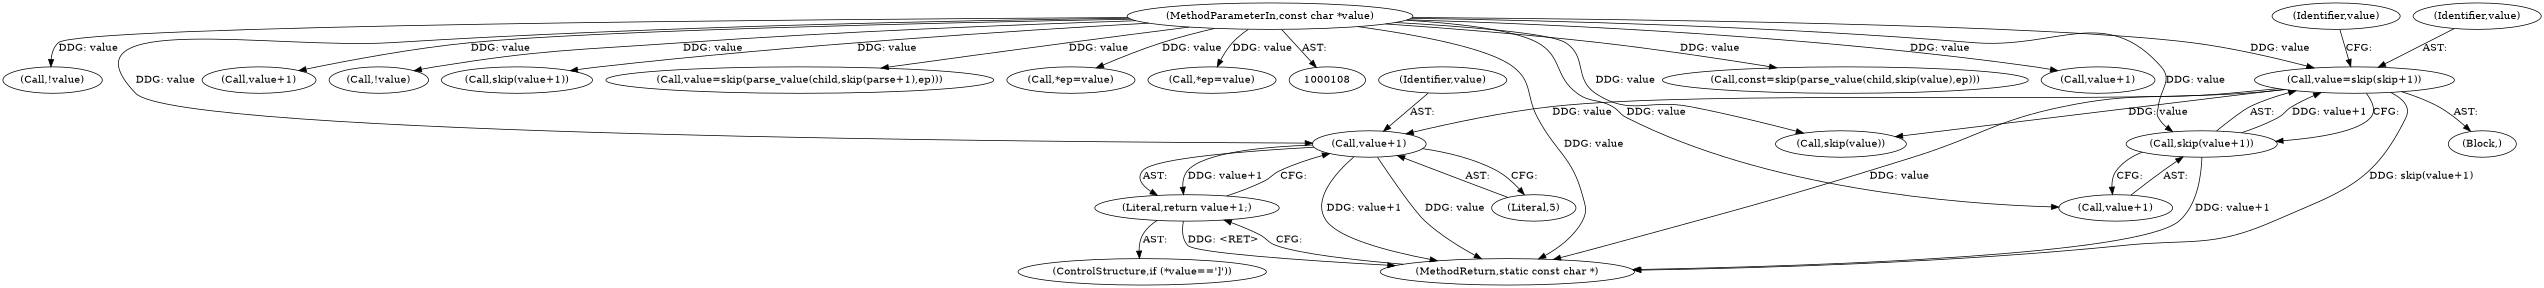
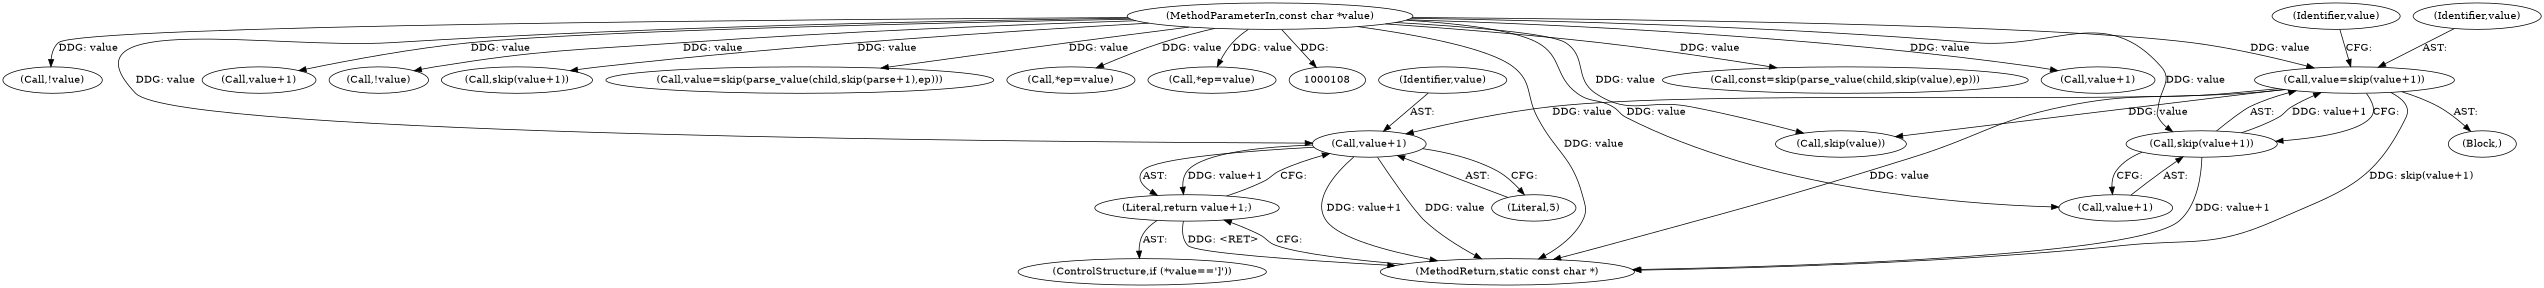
  digraph {
    n1 [label="(Call,value+1)"]
    n2 [label="(Literal,return value+1;)"]
    n3 [label="(MethodReturn,static const char *)"]
    n4 [label="(Literal,5)"]
    n5 [label="(ControlStructure,if (*value==']'))"]
-   n6 [label="(Call,value=skip(skip+1))"]
+   n6 [label="(Call,value=skip(value+1))"]
    n7 [label="(Call,skip(value+1))"]
    n8 [label="(Block,)"]
    n9 [label="(Call,skip(value))"]
    n10 [label="(Call,value+1)"]
    n11 [label="(MethodParameterIn,const char *value)"]
    n12 [label="(Call,const=skip(parse_value(child,skip(value),ep)))"]
    n13 [label="(Call,value+1)"]
    n14 [label="(Call,!value)"]
    n15 [label="(Call,value+1)"]
    n16 [label="(Call,!value)"]
    n17 [label="(Call,skip(value+1))"]
    n18 [label="(Call,value=skip(parse_value(child,skip(parse+1),ep)))"]
    n19 [label="(Call,*ep=value)"]
    n20 [label="(Call,*ep=value)"]
    1000108
    n22 [label="(Identifier,value)"]
    n23 [label="(Identifier,value)"]
    n24 [label="(Identifier,value)"]
    n1 -> n2 [label="AST: "]
    n1 -> n2 [label="DDG: value+1"]
    n1 -> n3 [label="DDG: value+1"]
    n1 -> n3 [label="DDG: value"]
    n1 -> n4 [label="CFG: "]
    n2 -> n1 [label="CFG: "]
    n2 -> n3 [label="DDG: <RET>"]
    n2 -> n5 [label="AST: "]
    n3 -> n2 [label="CFG: "]
    n4 -> n1 [label="AST: "]
    n6 -> n1 [label="DDG: value"]
    n6 -> n3 [label="DDG: skip(value+1)"]
    n6 -> n3 [label="DDG: value"]
    n6 -> n7 [label="CFG: "]
    n6 -> n8 [label="AST: "]
    n6 -> n9 [label="DDG: value"]
    n7 -> n3 [label="DDG: value+1"]
    n7 -> n6 [label="AST: "]
    n7 -> n6 [label="DDG: value+1"]
    n7 -> n10 [label="CFG: "]
    n10 -> n7 [label="AST: "]
    n11 -> n1 [label="DDG: value"]
    n11 -> n3 [label="DDG: value"]
    n11 -> n6 [label="DDG: value"]
    n11 -> n7 [label="DDG: value"]
    n11 -> n9 [label="DDG: value"]
    n11 -> n10 [label="DDG: value"]
    n11 -> n12 [label="DDG: value"]
    n11 -> n13 [label="DDG: value"]
    n11 -> n14 [label="DDG: value"]
    n11 -> n15 [label="DDG: value"]
    n11 -> n16 [label="DDG: value"]
    n11 -> n17 [label="DDG: value"]
    n11 -> n18 [label="DDG: value"]
    n11 -> n19 [label="DDG: value"]
    n11 -> n20 [label="DDG: value"]
-   n11 -> 1000108 [label="AST: "]
+   n11 -> 1000108 [label="DDG: "]
    n22 -> n6 [label="AST: "]
    n23 -> n6 [label="CFG: "]
    n24 -> n1 [label="AST: "]
  }
